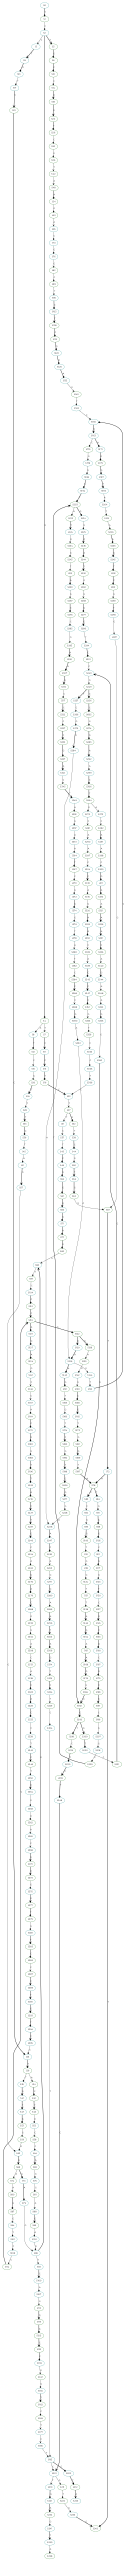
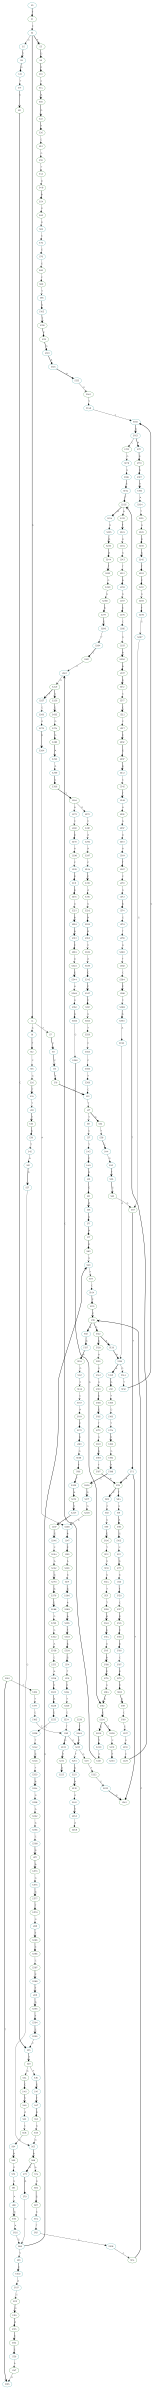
  strict digraph {
    fontname=Montserrat
    node [color=teal fontname=Montserrat]
    edge [arrowhead=diamond fontname=Montserrat style=bold]
    S0
    S1 [color=darkgreen]
    S2
    S3 [color=darkgreen]
    S4 [color=darkgreen]
    S5
    S6 [color=darkgreen]
    S7 [color=darkgreen]
    S8
    S9
    S10 [color=darkgreen]
    S11
    S12 [color=darkgreen]
    S13
    S14 [color=darkgreen]
    S15
    S16
    S17
    S18 [color=darkgreen]
    S19 [color=darkgreen]
    S20 [color=darkgreen]
    S21 [color=darkgreen]
    S22 [color=darkgreen]
    S23
    S24
    S25
    S26 [color=darkgreen]
    S27 [color=darkgreen]
    S28
    S29 [color=darkgreen]
    S30 [color=darkgreen]
    S31
    S32 [color=darkgreen]
    S33 [color=darkgreen]
    S34 [color=darkgreen]
    S35
    S36 [color=darkgreen]
    S37
    S38
    S39
    S40 [color=darkgreen]
    S41
    S42 [color=darkgreen]
    S43
    S44
    S45
    S46 [color=darkgreen]
    S47
    S48 [color=darkgreen]
    S49
    S50
    S51
    S52
    S53 [color=darkgreen]
    S54 [color=darkgreen]
    S55
    S56
    S57
    S58 [color=darkgreen]
    S59 [color=darkgreen]
    S60 [color=darkgreen]
    S61 [color=darkgreen]
    S62 [color=darkgreen]
    S63
    S64
    S65
    S66
    S67 [color=darkgreen]
    S68 [color=darkgreen]
    S69 [color=darkgreen]
    S70
    S71
    S72
    S73
    S74 [color=darkgreen]
    S75
    S76
    S77 [color=darkgreen]
    S78 [color=darkgreen]
    S242 [color=darkgreen]
    S79
    S80 [color=darkgreen]
    S81 [color=darkgreen]
    S82 [color=darkgreen]
    S83 [color=darkgreen]
    S84
    S85
    S86
    S87 [color=darkgreen]
    S88
    S89 [color=darkgreen]
    S90
    S91
    S92
    S93
    S94
    S95 [color=darkgreen]
    S96
    S97 [color=darkgreen]
    S98 [color=darkgreen]
    S99
    S100
    S101
    S102
    S103
    S104
    S105
    S106 [color=darkgreen]
    S107
    S108
    S109 [color=darkgreen]
    S110 [color=darkgreen]
    S111
    S112 [color=darkgreen]
    S113 [color=darkgreen]
    S114 [color=darkgreen]
    S115 [color=darkgreen]
    S116 [color=darkgreen]
    S117 [color=darkgreen]
    S118
    S119 [color=darkgreen]
    S120
    S121
    S122 [color=darkgreen]
    S123
    S124 [color=darkgreen]
    S125 [color=darkgreen]
    S126
    S127
    S128 [color=darkgreen]
    S129
    S130
    S131 [color=darkgreen]
    S132 [color=darkgreen]
    S133
    S134 [color=darkgreen]
    S135 [color=darkgreen]
    S136
    S137 [color=darkgreen]
    S138 [color=darkgreen]
    S139
    S140 [color=darkgreen]
    S141
    S142
    S143
    S144
    S145 [color=darkgreen]
    S146 [color=darkgreen]
    S147 [color=darkgreen]
    S148
    S149 [color=darkgreen]
    S150 [color=darkgreen]
    S151 [color=darkgreen]
    S152
    S153 [color=darkgreen]
    S154
    S155
    S156
    S157
    S158 [color=darkgreen]
    S159 [color=darkgreen]
    S160
    S161 [color=darkgreen]
    S162 [color=darkgreen]
    S163
    S164 [color=darkgreen]
    S165
    S166
    S167
    S168 [color=darkgreen]
    S169 [color=darkgreen]
    S170 [color=darkgreen]
    S171
    S172
    S173 [color=darkgreen]
    S174
    S175 [color=darkgreen]
    S176 [color=darkgreen]
    S177
    S178
    S179 [color=darkgreen]
    S180
    S181 [color=darkgreen]
    S182 [color=darkgreen]
    S183 [color=darkgreen]
    S184 [color=darkgreen]
    S185
    S186
    S187
    S188
    S189
    S190 [color=darkgreen]
    S191 [color=darkgreen]
    S192 [color=darkgreen]
    S193
    S194
    S195
    S196 [color=darkgreen]
    S197 [color=darkgreen]
    S198
    S199 [color=darkgreen]
    S200 [color=darkgreen]
    S201
    S202
    S203 [color=darkgreen]
    S204
    S205
    S206 [color=darkgreen]
    S207
    S208 [color=darkgreen]
    S209 [color=darkgreen]
    S210
    S211 [color=darkgreen]
    S212 [color=darkgreen]
    S213 [color=darkgreen]
    S214
    S215 [color=darkgreen]
    S216 [color=darkgreen]
    S217
    S218
    S219 [color=darkgreen]
    S220
    S221
    S222 [color=darkgreen]
    S223
    S224
    S225
    S226 [color=darkgreen]
    S227
    S228 [color=darkgreen]
    S229 [color=darkgreen]
    S230
    S231 [color=darkgreen]
    S232 [color=darkgreen]
    S233
    S234 [color=darkgreen]
    S235 [color=darkgreen]
    S236 [color=darkgreen]
    S237 [color=darkgreen]
    S238
    S239 [color=darkgreen]
    S240
    S241
    S243 [color=darkgreen]
    S244 [color=darkgreen]
    S245
    S246
    S247
    S248
    S249 [color=darkgreen]
    S250
    S251 [color=darkgreen]
    S252 [color=darkgreen]
    S253 [color=darkgreen]
    S254 [color=darkgreen]
    S255 [color=darkgreen]
    S256 [color=darkgreen]
    S257
    S258 [color=darkgreen]
    S259
    S260 [color=darkgreen]
    S261 [color=darkgreen]
    S262 [color=darkgreen]
    S263 [color=darkgreen]
    n265 [color=darkgreen label=S665]
    S266
    S267 [color=darkgreen]
    S268 [color=darkgreen]
    S269 [color=darkgreen]
    S270 [color=darkgreen]
    S271
    S272
    S264 [color=darkgreen]
    S273
    S274 [color=darkgreen]
    S275
    S276 [color=darkgreen]
    S277 [color=darkgreen]
    S278
    S279 [color=darkgreen]
    S280
    S281 [color=darkgreen]
    S282 [color=darkgreen]
    S283 [color=darkgreen]
    S284
    S285
    S286
    S287
    S288
    S289 [color=darkgreen]
    S290
    S291
    S292
    S293 [color=darkgreen]
    S294
    S295 [color=darkgreen]
    S296
    S297 [color=darkgreen]
    S298 [color=darkgreen]
    S299
    S300 [color=darkgreen]
    S301 [color=darkgreen]
    S302 [color=darkgreen]
    S303 [color=darkgreen]
    S304
    S305
    S306 [color=darkgreen]
    S307 [color=darkgreen]
    S308 [color=darkgreen]
    S309 [color=darkgreen]
    S310 [color=darkgreen]
    S311
    S312 [color=darkgreen]
    S313 [color=darkgreen]
    S314
    S315 [color=darkgreen]
    S316 [color=darkgreen]
    S317 [color=darkgreen]
    S318
    S319 [color=darkgreen]
    S320 [color=darkgreen]
    S321 [color=darkgreen]
    S322 [color=darkgreen]
    S323
    S324
    S325
    S326
    S327 [color=darkgreen]
    S328
    S329 [color=darkgreen]
    S330
    S331
    S332 [color=darkgreen]
    S333
    S334
    S335 [color=darkgreen]
    S336 [color=darkgreen]
    S337 [color=darkgreen]
    S338
    S339
    S340 [color=darkgreen]
    S341
    S342
    S343
    S344
    S345 [color=darkgreen]
    S346 [color=darkgreen]
    S347
    S348 [color=darkgreen]
    S349
    S350
    S351 [color=darkgreen]
    S352
    S353 [color=darkgreen]
    S354
    S355 [color=darkgreen]
    S356
    S357
    S358
    S359 [color=darkgreen]
    S360
    S361
    S362 [color=darkgreen]
    S363
    S364
    S365
    S366
    S367 [color=darkgreen]
    S368
    S369
    S370 [color=darkgreen]
    S371 [color=darkgreen]
    S372
    S373 [color=darkgreen]
    S374
    S375
    S376
    S377 [color=darkgreen]
    S378
    S379 [color=darkgreen]
    S380
    S381
    S382 [color=darkgreen]
    S383 [color=darkgreen]
    S384 [color=darkgreen]
    S385 [color=darkgreen]
    S386 [color=darkgreen]
    S387 [color=darkgreen]
    S388
    S389
    S390
    S391
    S392
    S393 [color=darkgreen]
    S394
    S395
    S0 -> S1 [label=T]
    S1 -> S2 [label=C style=solid]
    S2 -> S3 [arrowhead=vee label=T]
    S2 -> S4 [label=G]
    S2 -> S5 [arrowhead=vee label=C style=solid]
    S3 -> S6 [label=G]
    S4 -> S7 [arrowhead=vee label=T style=solid]
    S4 -> S8 [label=A style=solid]
    S5 -> S9 [arrowhead=vee label=T]
    S6 -> S10 [label=C]
    S7 -> S11 [arrowhead=vee label=C]
    S8 -> S12 [label=T]
    S9 -> S13 [label=G]
    S10 -> S14 [label=C style=solid]
    S11 -> S15 [arrowhead=vee label=C]
    S12 -> S16 [arrowhead=vee label=C style=solid]
    S13 -> S17 [label=T style=solid]
    S14 -> S18 [arrowhead=vee label=A]
    S15 -> S19 [label=T]
    S16 -> S20 [arrowhead=vee label=G style=solid]
    S17 -> S21 [arrowhead=vee label=C]
    S18 -> S22 [arrowhead=vee label=G]
    S19 -> S23 [arrowhead=vee label=C]
    S20 -> S24 [arrowhead=vee label=T]
    S21 -> S25 [label=C]
    S22 -> S26 [label=T]
    S23 -> S27 [arrowhead=vee label=T style=solid]
    S24 -> S28 [arrowhead=vee label=T style=solid]
    S25 -> S29 [arrowhead=vee label=T]
    S26 -> S30 [label=C style=solid]
    S27 -> S31 [arrowhead=vee label=T style=solid]
    S27 -> S32 [label=G]
    S28 -> S33 [arrowhead=vee label=T]
    S29 -> S34 [arrowhead=vee label=A style=solid]
    S29 -> S35 [label=T style=solid]
    S30 -> S36 [label=G style=solid]
    S31 -> S37 [arrowhead=vee label=C style=solid]
    S32 -> S38 [arrowhead=vee label=T style=solid]
    S33 -> S39 [label=G]
    S34 -> S40 [label=C]
    S35 -> S41 [arrowhead=vee label=G]
    S36 -> S42 [arrowhead=vee label=T style=solid]
    S37 -> S43 [label=T style=solid]
    S38 -> S44 [label=C]
    S39 -> S45 [arrowhead=vee label=T style=solid]
    S40 -> S46 [arrowhead=vee label=T]
    S41 -> S47 [arrowhead=vee label=T]
    S42 -> S48 [arrowhead=vee label=A style=solid]
    S43 -> S49 [label=C]
    S44 -> S50 [label=G style=solid]
    S45 -> S51 [label=A style=solid]
    S46 -> S52 [label=A style=solid]
    S47 -> S53 [label=A]
    S48 -> S54 [label=A]
    S49 -> S55 [label=G]
    S50 -> S56 [arrowhead=vee label=T]
    S51 -> S57 [arrowhead=vee label=G]
    S52 -> S58 [arrowhead=vee label=C style=solid]
    S53 -> S59 [arrowhead=vee label=G style=solid]
    S54 -> S60 [label=G style=solid]
    S55 -> S61 [label=G]
    S56 -> S62 [arrowhead=vee label=G]
    S57 -> S63 [label=G style=solid]
    S58 -> S64 [label=C style=solid]
    S59 -> S63 [label=G style=solid]
    S60 -> S65 [arrowhead=vee label=A style=solid]
    S61 -> S66 [arrowhead=vee label=A]
    S62 -> S67 [label=G style=solid]
    S63 -> S68 [arrowhead=vee label=A]
    S64 -> S69 [arrowhead=vee label=A]
    S65 -> S70 [label=C style=solid]
    S66 -> S71 [label=G]
    S67 -> S72 [label=T]
    S68 -> S73 [label=G]
    S68 -> S74 [arrowhead=vee label=A style=solid]
    S69 -> S75 [label=G style=solid]
    S70 -> S76 [label=G style=solid]
    S71 -> S77 [label=A]
    S72 -> S78 [label=A]
    S72 -> S242 [label=T]
    S73 -> S79 [label=A]
    S74 -> S80 [arrowhead=vee label=A style=solid]
    S75 -> S81 [label=G style=solid]
    S76 -> S82 [arrowhead=vee label=G style=solid]
    S77 -> S83 [label=G]
    S78 -> S84 [label=T]
    S78 -> S85 [arrowhead=vee label=C]
    S79 -> S86 [arrowhead=vee label=G style=solid]
    S80 -> S87 [label=G]
    S81 -> S88 [arrowhead=vee label=A style=solid]
    S82 -> S89 [label=C style=solid]
    S83 -> S90 [arrowhead=vee label=G style=solid]
    S84 -> S91 [label=G style=solid]
    S85 -> S92 [arrowhead=vee label=C style=solid]
    S86 -> S90 [arrowhead=vee label=G]
    S86 -> S93 [arrowhead=vee label=T style=solid]
    S87 -> S94 [arrowhead=vee label=G style=solid]
    S88 -> S95 [arrowhead=vee label=G]
    S89 -> S96 [arrowhead=vee label=T style=solid]
    S90 -> S97 [arrowhead=vee label=T style=solid]
    S91 -> S98 [label=A]
    S92 -> S99 [arrowhead=vee label=G style=solid]
    S93 -> S100 [arrowhead=vee label=C]
    S94 -> S101 [label=T style=solid]
    S95 -> S102 [label=A style=solid]
    S96 -> S103 [label=C]
    S97 -> S104 [label=C style=solid]
    S98 -> S105 [label=G]
    S99 -> S106 [arrowhead=vee label=G]
    S100 -> S107 [label=A style=solid]
    S101 -> S108 [label=C style=solid]
    S102 -> S86 [label=G style=solid]
    S103 -> S109 [arrowhead=vee label=T]
    S104 -> S110 [label=C]
    S105 -> S111 [label=C style=solid]
    S106 -> S112 [label=T style=solid]
    S107 -> S113 [arrowhead=vee label=G style=solid]
    S108 -> S114 [arrowhead=vee label=C style=solid]
    S109 -> S115 [label=C]
    S110 -> S116 [arrowhead=vee label=C]
    S111 -> S117 [label=G]
    S112 -> S118 [arrowhead=vee label=G style=solid]
    S113 -> S119 [arrowhead=vee label=G]
    S114 -> S116 [arrowhead=vee label=C]
    S115 -> S120 [label=G]
    S116 -> S121 [label=A]
    S116 -> S122 [label=G]
    S117 -> S123 [label=G style=solid]
    S118 -> S124 [label=G style=solid]
    S119 -> S125 [label=A]
    S120 -> S126 [label=A]
    S121 -> S127 [label=G]
    S122 -> S128 [arrowhead=vee label=G]
    S122 -> S129 [arrowhead=vee label=A]
    S123 -> S130 [label=T]
    S124 -> S131 [label=T style=solid]
    S125 -> S132 [arrowhead=vee label=C]
    S126 -> S133 [label=A]
    S127 -> S134 [label=A]
    S128 -> S135 [arrowhead=vee label=A style=solid]
    S129 -> S136 [label=A]
    S130 -> S137 [arrowhead=vee label=C style=solid]
    S131 -> S138 [label=T style=solid]
    S132 -> S139 [label=C]
    S133 -> S140 [arrowhead=vee label=G style=solid]
    S134 -> S141 [arrowhead=vee label=G style=solid]
    S135 -> S142 [label=G style=solid]
    S136 -> S143 [label=A]
    S136 -> S144 [arrowhead=vee label=G style=solid]
    S137 -> S145 [arrowhead=vee label=G]
    S138 -> S146 [arrowhead=vee label=A]
    S139 -> S147 [arrowhead=vee label=A style=solid]
    S140 -> S148 [label=T style=solid]
    S141 -> S149 [arrowhead=vee label=C style=solid]
    S142 -> S150 [arrowhead=vee label=G style=solid]
    S143 -> S151 [label=G]
    S144 -> S152 [label=T style=solid]
    S145 -> S153 [label=C]
    S146 -> S154 [arrowhead=vee label=G]
    S147 -> S155 [label=G style=solid]
    S148 -> S156 [label=C style=solid]
    S149 -> S157 [arrowhead=vee label=C style=solid]
    S150 -> S158 [label=C]
    S151 -> S159 [label=T style=solid]
    S152 -> S156 [label=C]
    S153 -> S160 [label=A]
    S154 -> S161 [label=A style=solid]
-   S155 -> S162 [arrowhead=vee label=T]
+   S162 -> S155 [arrowhead=vee label=T]
    S156 -> S163 [arrowhead=vee label=G]
    S157 -> S164 [label=A style=solid]
    S158 -> S165 [arrowhead=vee label=G]
    S159 -> S166 [arrowhead=vee label=G style=solid]
    S160 -> S167 [arrowhead=vee label=C style=solid]
    S161 -> S168 [arrowhead=vee label=A]
    S162 -> S169 [label=C style=solid]
    S163 -> S170 [label=C style=solid]
    S163 -> S171 [label=A]
    S164 -> S172 [label=C]
    S165 -> S173 [label=T style=solid]
    S166 -> S174 [arrowhead=vee label=T style=solid]
    S167 -> S175 [label=G]
    S168 -> S176 [arrowhead=vee label=G]
    S169 -> S177 [arrowhead=vee label=T style=solid]
    S170 -> S178 [arrowhead=vee label=G style=solid]
    S171 -> S179 [label=G]
    S172 -> S180 [label=G]
    S173 -> S181 [label=G style=solid]
    S174 -> S182 [arrowhead=vee label=C]
    S175 -> S183 [label=C]
    S176 -> S184 [arrowhead=vee label=G style=solid]
    S177 -> S185 [arrowhead=vee label=C style=solid]
    S178 -> S186 [label=G style=solid]
    S179 -> S187 [label=G]
    S180 -> S188 [label=G style=solid]
    S181 -> S189 [arrowhead=vee label=G]
    S182 -> S190 [label=G style=solid]
    S183 -> S191 [arrowhead=vee label=G]
    S184 -> S192 [arrowhead=vee label=G]
    S185 -> S193 [label=T style=solid]
    S186 -> S194 [label=C]
    S187 -> S195 [arrowhead=vee label=T]
    S188 -> S196 [label=T]
    S189 -> S197 [arrowhead=vee label=T style=solid]
    S190 -> S198 [arrowhead=vee label=T]
    S191 -> S199 [label=C style=solid]
    S192 -> S200 [arrowhead=vee label=G]
    S193 -> S201 [label=C style=solid]
    S193 -> S202 [label=G]
    S194 -> S203 [label=T]
    S195 -> S204 [label=A style=solid]
    S196 -> S205 [label=T]
    S197 -> S78 [label=A]
    S198 -> S206 [arrowhead=vee label=C]
    S199 -> S207 [arrowhead=vee label=G style=solid]
    S200 -> S208 [label=T]
    S200 -> S209 [arrowhead=vee label=G]
    S201 -> S210 [arrowhead=vee label=T style=solid]
    S201 -> S211 [arrowhead=vee label=G style=solid]
    S202 -> S212 [arrowhead=vee label=T]
    S203 -> S213 [label=A style=solid]
    S203 -> S214 [label=G]
    S204 -> S215 [label=T style=solid]
    S205 -> S216 [label=A]
    S206 -> S217 [arrowhead=vee label=G]
    S207 -> S218 [arrowhead=vee label=G style=solid]
    S208 -> S219 [label=C style=solid]
    S209 -> S220 [label=T]
    S210 -> S221 [label=G]
    S211 -> S222 [label=T style=solid]
    S212 -> S223 [arrowhead=vee label=A]
    S213 -> S224 [arrowhead=vee label=T]
    S214 -> S225 [label=G style=solid]
    S215 -> S226 [label=A style=solid]
    S216 -> S227 [arrowhead=vee label=C]
    S217 -> S228 [label=G style=solid]
    S218 -> S229 [label=C style=solid]
    S219 -> S230 [label=T]
    S220 -> S231 [label=C style=solid]
    S221 -> S232 [arrowhead=vee label=A]
    S222 -> S233 [arrowhead=vee label=G style=solid]
    S224 -> S234 [arrowhead=vee label=A style=solid]
    S225 -> S235 [arrowhead=vee label=A]
    S226 -> S236 [label=A]
    S227 -> S237 [arrowhead=vee label=T]
    S228 -> S238 [arrowhead=vee label=A style=solid]
    S229 -> S203 [arrowhead=vee label=T]
-   S230 -> S239 [arrowhead=vee label=C]
    S231 -> S240 [arrowhead=vee label=C]
    S232 -> S241 [label=G style=solid]
    S233 -> S242 [arrowhead=vee label=G]
    S234 -> S243 [label=G style=solid]
    S235 -> S244 [label=A]
    S236 -> S245 [arrowhead=vee label=G]
    S237 -> S246 [arrowhead=vee label=G]
    S238 -> S247 [label=A]
    S239 -> S248 [label=T]
    S240 -> S249 [arrowhead=vee label=G style=solid]
    S241 -> S250 [arrowhead=vee label=T]
    S243 -> S251 [arrowhead=vee label=T style=solid]
    S244 -> S252 [arrowhead=vee label=T]
    S245 -> S253 [label=T]
    S246 -> S254 [arrowhead=vee label=C style=solid]
    S247 -> S255 [label=C]
    S248 -> S201 [arrowhead=vee label=C]
    S249 -> S256 [arrowhead=vee label=C]
    S249 -> S257 [arrowhead=vee label=T]
    S250 -> S258 [label=A style=solid]
    S251 -> S259 [label=A]
    S252 -> S260 [label=G style=solid]
    S253 -> S261 [label=C]
    S254 -> S262 [label=A style=solid]
    S255 -> S263 [arrowhead=vee label=A style=solid]
    S256 -> n265 [arrowhead=vee label=C]
    S257 -> S266 [arrowhead=vee label=C style=solid]
    S259 -> S267 [arrowhead=vee label=G style=solid]
    S260 -> S268 [arrowhead=vee label=G style=solid]
    S261 -> S269 [arrowhead=vee label=G style=solid]
    S262 -> S270 [arrowhead=vee label=G]
    S263 -> S271 [arrowhead=vee label=G style=solid]
    n265 -> S274 [label=G style=solid]
    S266 -> S275 [label=G style=solid]
    S267 -> S276 [label=C]
    S268 -> S277 [label=G]
    S269 -> S278 [label=T]
    S270 -> S279 [label=A]
    S271 -> S280 [arrowhead=vee label=G]
    S272 -> S281 [arrowhead=vee label=C style=solid]
    S264 -> S272 [label=G style=solid]
    S264 -> S273 [arrowhead=vee label=A style=solid]
    S273 -> S282 [arrowhead=vee label=C style=solid]
    S274 -> S283 [label=G]
    S275 -> S284 [arrowhead=vee label=G]
    S276 -> S285 [label=C style=solid]
    S277 -> S286 [arrowhead=vee label=G]
    S278 -> S287 [arrowhead=vee label=G style=solid]
    S279 -> S288 [arrowhead=vee label=C]
    S280 -> S289 [label=A style=solid]
    S281 -> S290 [arrowhead=vee label=A style=solid]
    S282 -> S291 [label=A]
    S283 -> S292 [arrowhead=vee label=A]
    S284 -> S238 [label=A style=solid]
    S285 -> S293 [arrowhead=vee label=G style=solid]
    S286 -> S294 [label=T style=solid]
    S287 -> S67 [label=G style=solid]
    S288 -> S295 [label=G style=solid]
    S289 -> S296 [arrowhead=vee label=A]
    S290 -> S297 [arrowhead=vee label=A style=solid]
    S291 -> S298 [label=A style=solid]
    S292 -> S299 [label=A style=solid]
    S293 -> S300 [arrowhead=vee label=A]
    S294 -> S301 [label=C]
    S295 -> S302 [label=G style=solid]
    S296 -> S303 [arrowhead=vee label=T]
    S297 -> S304 [arrowhead=vee label=C style=solid]
    S298 -> S305 [arrowhead=vee label=C style=solid]
    S299 -> S306 [label=C]
    S300 -> S307 [label=A]
    S301 -> S240 [arrowhead=vee label=C style=solid]
    S302 -> S308 [arrowhead=vee label=A style=solid]
    S303 -> S309 [label=A]
    S304 -> S310 [arrowhead=vee label=C]
    S305 -> S311 [label=G]
    S306 -> S264 [label=T]
    S307 -> S312 [arrowhead=vee label=A]
    S308 -> S313 [label=C style=solid]
    S309 -> S314 [label=G]
    S310 -> S315 [label=A style=solid]
    S311 -> S316 [label=A]
    S312 -> S317 [label=C style=solid]
    S313 -> S318 [arrowhead=vee label=A style=solid]
    S314 -> S319 [arrowhead=vee label=T style=solid]
    S315 -> S320 [arrowhead=vee label=G style=solid]
    S316 -> S321 [arrowhead=vee label=A style=solid]
    S317 -> S322 [arrowhead=vee label=C]
    S318 -> S323 [label=C]
    S319 -> S324 [label=C]
    S320 -> S325 [label=A]
    S321 -> S326 [arrowhead=vee label=A]
    S322 -> S327 [label=C style=solid]
    S323 -> S328 [label=A]
    S324 -> S329 [arrowhead=vee label=T style=solid]
    S325 -> S330 [label=A]
    S326 -> S331 [arrowhead=vee label=A]
    S327 -> S332 [arrowhead=vee label=C]
    S328 -> S333 [label=C]
    S329 -> S334 [label=C style=solid]
    S330 -> S335 [arrowhead=vee label=C style=solid]
    S331 -> S336 [label=C]
    S332 -> S337 [label=G]
    S333 -> S338 [label=C style=solid]
    S334 -> S193 [arrowhead=vee label=T style=solid]
    S335 -> S339 [arrowhead=vee label=A style=solid]
    S336 -> S340 [arrowhead=vee label=A style=solid]
    S337 -> S341 [arrowhead=vee label=A]
    S338 -> S342 [arrowhead=vee label=T style=solid]
    S339 -> S343 [label=C]
    S340 -> S344 [arrowhead=vee label=G]
    S341 -> S345 [arrowhead=vee label=C style=solid]
    S342 -> S346 [arrowhead=vee label=C]
    S343 -> S347 [arrowhead=vee label=C]
    S344 -> S348 [arrowhead=vee label=A style=solid]
    S345 -> S349 [arrowhead=vee label=T]
    S346 -> S350 [label=T style=solid]
    S347 -> S351 [label=C]
    S348 -> S352 [label=A style=solid]
    S349 -> S353 [label=A style=solid]
    S350 -> S354 [arrowhead=vee label=A]
    S351 -> S355 [arrowhead=vee label=G style=solid]
    S352 -> S356 [label=G]
    S353 -> S357 [label=G style=solid]
    S354 -> S358 [label=G style=solid]
    S355 -> S359 [label=T style=solid]
    S356 -> S360 [arrowhead=vee label=G style=solid]
    S357 -> S361 [label=A style=solid]
    S358 -> S362 [label=A style=solid]
    S359 -> S363 [arrowhead=vee label=C style=solid]
    S360 -> S192 [label=G]
    S361 -> S364 [label=A style=solid]
    S362 -> S365 [arrowhead=vee label=A style=solid]
    S363 -> S366 [label=C style=solid]
    S364 -> S367 [label=T]
    S365 -> S368 [arrowhead=vee label=C style=solid]
    S366 -> S369 [label=T style=solid]
    S367 -> S370 [label=C style=solid]
    S368 -> S371 [arrowhead=vee label=G]
    S369 -> S23 [label=C style=solid]
    S370 -> S372 [label=G style=solid]
    S371 -> S373 [arrowhead=vee label=A]
    S372 -> S374 [label=G]
    S373 -> S375 [label=G style=solid]
    S374 -> S376 [label=G style=solid]
    S375 -> S377 [arrowhead=vee label=G]
    S376 -> S378 [label=T style=solid]
    S377 -> S379 [label=T]
    S378 -> S380 [arrowhead=vee label=A style=solid]
    S379 -> S381 [label=G style=solid]
    S380 -> S382 [arrowhead=vee label=T style=solid]
    S381 -> S383 [arrowhead=vee label=T]
    S382 -> S384 [label=C style=solid]
    S383 -> S385 [label=C]
    S384 -> S386 [arrowhead=vee label=C]
    S385 -> S387 [arrowhead=vee label=C style=solid]
    S386 -> S388 [arrowhead=vee label=C style=solid]
    S387 -> S389 [arrowhead=vee label=C]
    S388 -> S390 [label=G]
    S389 -> S391 [arrowhead=vee label=T]
    S390 -> S392 [label=A style=solid]
    S391 -> S393 [arrowhead=vee label=G]
    S392 -> S136 [arrowhead=vee label=A style=solid]
    S393 -> S394 [label=T]
    S394 -> S395 [arrowhead=vee label=C]
    S395 -> S25 [label=C style=solid]
  }
